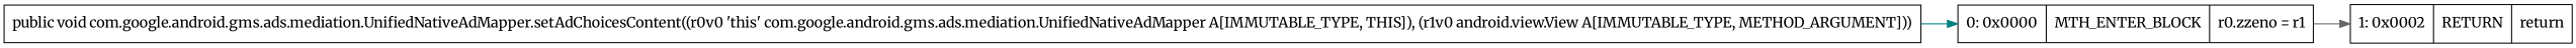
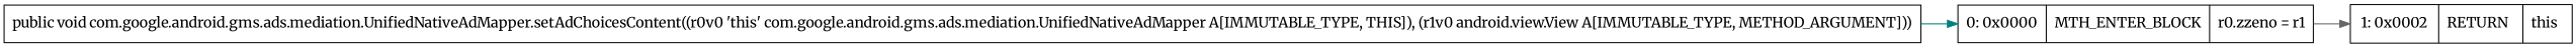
  digraph {
    rankdir=LR
    fontname=Merriweather
    node [shape=record fontname=Merriweather]
    edge [fontname=Merriweather]
    n1 [label="{0\:\ 0x0000|MTH_ENTER_BLOCK\l|r0.zzeno = r1\l}"]
-   n2 [label="{1\:\ 0x0002|RETURN\l|return\l}"]
+   n2 [label="{1\:\ 0x0002|RETURN\l|this\l}"]
    n3 [label="{public void com.google.android.gms.ads.mediation.UnifiedNativeAdMapper.setAdChoicesContent((r0v0 'this' com.google.android.gms.ads.mediation.UnifiedNativeAdMapper A[IMMUTABLE_TYPE, THIS]), (r1v0 android.view.View A[IMMUTABLE_TYPE, METHOD_ARGUMENT])) }"]
    n1 -> n2 [color=gray40]
    n3 -> n1 [color=teal]
  }
